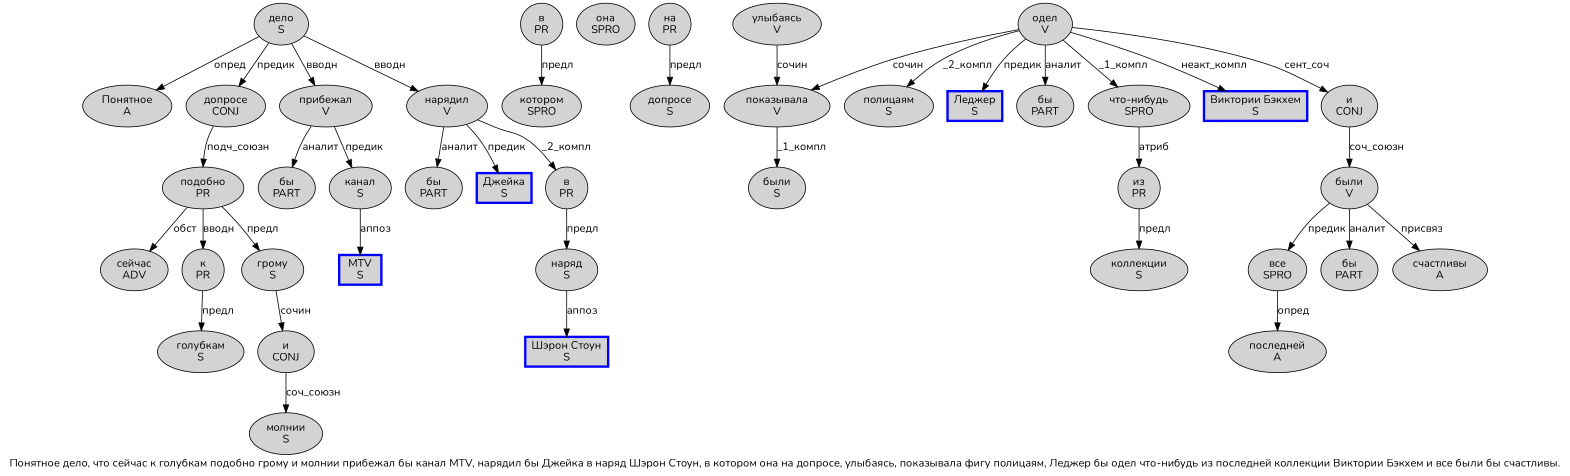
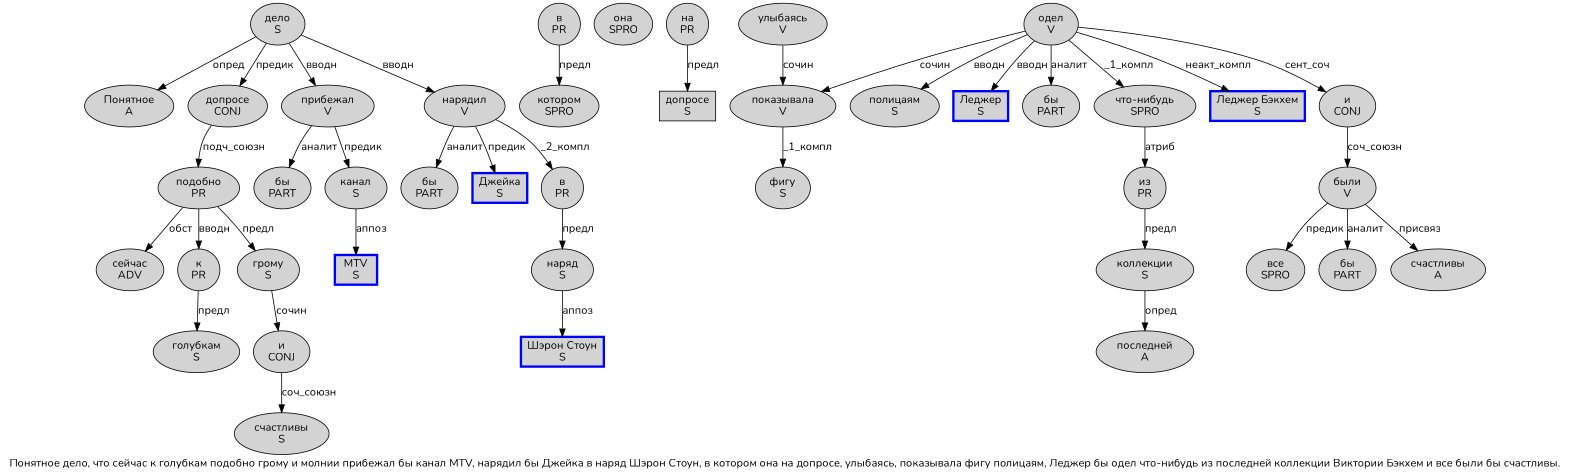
  digraph {
    fontname=Nunito
    label="Понятное дело, что сейчас к голубкам подобно грому и молнии прибежал бы канал MTV, нарядил бы Джейка в наряд Шэрон Стоун, в котором она на допросе, улыбаясь, показывала фигу полицаям, Леджер бы одел что-нибудь из последней коллекции Виктории Бэкхем и все были бы счастливы."
    node [fillcolor=lightgray fontname=Nunito penwidth=1 shape=ellipse style=filled]
    edge [fontname=Nunito]
    n1 [label="Понятное\nA"]
    n2 [label="дело\nS"]
    n3 [label="допросе\nCONJ"]
    n4 [label="прибежал\nV"]
    n5 [label="нарядил\nV"]
    n6 [label="подобно\nPR"]
    n7 [label="бы\nPART"]
    n8 [label="канал\nS"]
    n9 [label="бы\nPART"]
    n10 [color=blue label="Джейка\nS" penwidth=3 shape=box]
    n11 [label="в\nPR"]
    n12 [label="сейчас\nADV"]
    n13 [label="к\nPR"]
    n14 [label="грому\nS"]
    n15 [label="голубкам\nS"]
    n16 [label="и\nCONJ"]
-   n17 [label="молнии\nS"]
+   n17 [label="счастливы\nS"]
    n18 [color=blue label="MTV\nS" penwidth=3 shape=box]
    n19 [label="наряд\nS"]
    n20 [color=blue label="Шэрон Стоун\nS" penwidth=3 shape=box]
    n21 [label="в\nPR"]
    n22 [label="котором\nSPRO"]
    n23 [label="она\nSPRO"]
    n24 [label="на\nPR"]
-   n25 [label="допросе\nS"]
+   n25 [label="допросе\nS" shape=box]
    n26 [label="улыбаясь\nV"]
    n27 [label="показывала\nV"]
-   n28 [label="были\nS"]
+   n28 [label="фигу\nS"]
    n29 [label="одел\nV"]
    n30 [label="полицаям\nS"]
    n31 [color=blue label="Леджер\nS" penwidth=3 shape=box]
    n32 [label="бы\nPART"]
    n33 [label="что-нибудь\nSPRO"]
-   n34 [color=blue label="Виктории Бэкхем\nS" penwidth=3 shape=box]
+   n34 [color=blue label="Леджер Бэкхем\nS" penwidth=3 shape=box]
    n35 [label="и\nCONJ"]
    n36 [label="из\nPR"]
    n37 [label="были\nV"]
    n38 [label="коллекции\nS"]
    n39 [label="последней\nA"]
    n40 [label="все\nSPRO"]
    n41 [label="бы\nPART"]
    n42 [label="счастливы\nA"]
    n2 -> n1 [label="опред"]
    n2 -> n3 [label="предик"]
    n2 -> n4 [label="вводн"]
    n2 -> n5 [label="вводн"]
    n3 -> n6 [label="подч_союзн"]
    n4 -> n7 [label="аналит"]
    n4 -> n8 [label="предик"]
    n5 -> n9 [label="аналит"]
    n5 -> n10 [label="предик"]
    n5 -> n11 [label="_2_компл"]
    n6 -> n12 [label="обст"]
    n6 -> n13 [label="вводн"]
    n6 -> n14 [label="предл"]
    n8 -> n18 [label="аппоз"]
    n11 -> n19 [label="предл"]
    n13 -> n15 [label="предл"]
    n14 -> n16 [label="сочин"]
    n16 -> n17 [label="соч_союзн"]
    n19 -> n20 [label="аппоз"]
    n21 -> n22 [label="предл"]
    n24 -> n25 [label="предл"]
    n26 -> n27 [label="сочин"]
    n27 -> n28 [label="_1_компл"]
    n29 -> n27 [label="сочин"]
-   n29 -> n30 [label="_2_компл"]
-   n29 -> n31 [label="предик"]
+   n29 -> n30 [label="вводн"]
+   n29 -> n31 [label="вводн"]
    n29 -> n32 [label="аналит"]
    n29 -> n33 [label="_1_компл"]
    n29 -> n34 [label="неакт_компл"]
    n29 -> n35 [label="сент_соч"]
    n33 -> n36 [label="атриб"]
    n35 -> n37 [label="соч_союзн"]
    n36 -> n38 [label="предл"]
    n37 -> n40 [label="предик"]
    n37 -> n41 [label="аналит"]
    n37 -> n42 [label="присвяз"]
-   n40 -> n39 [label="опред"]
+   n38 -> n39 [label="опред"]
  }
